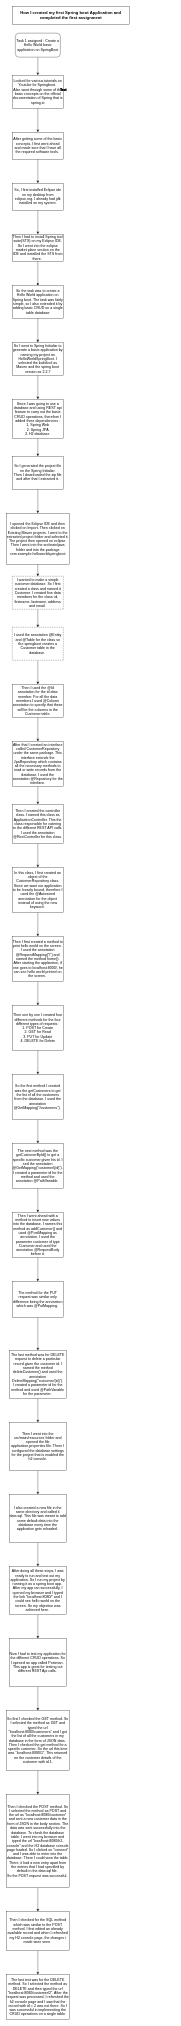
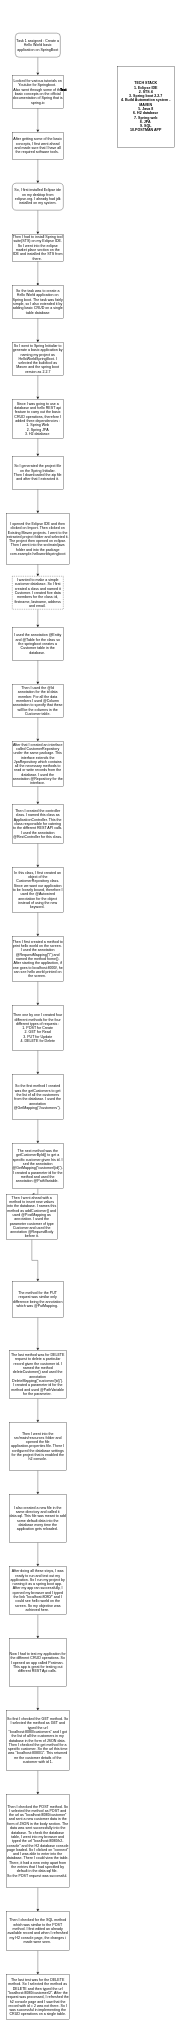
  <mxCell id="0" />
  <mxCell id="1" parent="0" />
  <mxCell id="2" value="" style="edgeStyle=orthogonalEdgeStyle;rounded=0;orthogonalLoop=1;jettySize=auto;html=1;" edge="1" parent="1" source="3" target="5"><mxGeometry relative="1" as="geometry" /></mxCell>
  <mxCell id="3" value="Task 1 assigned : Create a Hello World basic application on SpringBoot" style="whiteSpace=wrap;html=1;rounded=1;" vertex="1" parent="1"><mxGeometry x="50" y="110" width="150" height="80" as="geometry" /></mxCell>
  <mxCell id="4" value="" style="edgeStyle=orthogonalEdgeStyle;rounded=0;orthogonalLoop=1;jettySize=auto;html=1;" edge="1" parent="1" source="5" target="7"><mxGeometry relative="1" as="geometry" /></mxCell>
  <mxCell id="5" value="Looked for various tutorials on Youtube for Springboot.&amp;nbsp;&lt;br&gt;Also went through some of the basic concepts on the official documentation of Spring that is spring.io" style="rounded=0;whiteSpace=wrap;html=1;" vertex="1" parent="1"><mxGeometry x="40" y="250" width="170" height="110" as="geometry" /></mxCell>
  <mxCell id="6" value="" style="edgeStyle=orthogonalEdgeStyle;rounded=0;orthogonalLoop=1;jettySize=auto;html=1;" edge="1" parent="1" source="7" target="9"><mxGeometry relative="1" as="geometry" /></mxCell>
  <mxCell id="7" value="After getting some of the basic concepts, I first went ahead and made sure that I have all the required software tools.&amp;nbsp;" style="rounded=0;whiteSpace=wrap;html=1;" vertex="1" parent="1"><mxGeometry x="40" y="440" width="170" height="90" as="geometry" /></mxCell>
  <mxCell id="8" value="" style="edgeStyle=orthogonalEdgeStyle;rounded=0;orthogonalLoop=1;jettySize=auto;html=1;" edge="1" parent="1" source="9" target="11"><mxGeometry relative="1" as="geometry" /></mxCell>
- <mxCell id="9" value="So, I first installed Eclipse ide on my desktop from eclipse.org. I already had jdk installed on my system." style="rounded=0;whiteSpace=wrap;html=1;" vertex="1" parent="1"><mxGeometry x="40" y="610" width="170" height="90" as="geometry" /></mxCell>
+ <mxCell id="9" value="So, I first installed Eclipse ide on my desktop from eclipse.org. I already had jdk installed on my system." style="whiteSpace=wrap;html=1;rounded=1;" vertex="1" parent="1"><mxGeometry x="40" y="610" width="170" height="90" as="geometry" /></mxCell>
  <mxCell id="10" value="" style="edgeStyle=orthogonalEdgeStyle;rounded=0;orthogonalLoop=1;jettySize=auto;html=1;endArrow=diamond;" edge="1" parent="1" source="11" target="13"><mxGeometry relative="1" as="geometry" /></mxCell>
  <mxCell id="11" value="Then I had to install Spring tool suite(STS) on my Eclipse IDE.&lt;br&gt;So I went into the eclipse market place section on the IDE and installed the STS from there.&amp;nbsp;" style="rounded=0;whiteSpace=wrap;html=1;" vertex="1" parent="1"><mxGeometry x="40" y="780" width="170" height="90" as="geometry" /></mxCell>
  <mxCell id="12" value="" style="edgeStyle=orthogonalEdgeStyle;rounded=0;orthogonalLoop=1;jettySize=auto;html=1;" edge="1" parent="1" source="13" target="15"><mxGeometry relative="1" as="geometry" /></mxCell>
  <mxCell id="13" value="So the task was to create a Hello World application on Spring boot. The task was fairly simple, so I also extended it by adding basic CRUD on a single table database" style="rounded=0;whiteSpace=wrap;html=1;" vertex="1" parent="1"><mxGeometry x="40" y="950" width="170" height="110" as="geometry" /></mxCell>
  <mxCell id="14" value="" style="edgeStyle=orthogonalEdgeStyle;rounded=0;orthogonalLoop=1;jettySize=auto;html=1;" edge="1" parent="1" source="15" target="17"><mxGeometry relative="1" as="geometry" /></mxCell>
  <mxCell id="15" value="So I went to Spring Initializr to generate a basic application by naming my project as HelloWorldSpringBoot. I selected the buildtool as Maven and the spring boot version as 2.2.7" style="rounded=0;whiteSpace=wrap;html=1;" vertex="1" parent="1"><mxGeometry x="40" y="1140" width="170" height="110" as="geometry" /></mxCell>
  <mxCell id="16" value="" style="edgeStyle=orthogonalEdgeStyle;rounded=0;orthogonalLoop=1;jettySize=auto;html=1;" edge="1" parent="1" source="17" target="19"><mxGeometry relative="1" as="geometry" /></mxCell>
- <mxCell id="17" value="Since I was going to use a database and using REST api feature to carry out the basic CRUD operations, therefore I added three dependencies :&lt;br&gt;1. Spring Web&lt;br&gt;2. Spring JPA&lt;br&gt;3. H2 database&amp;nbsp;" style="rounded=0;whiteSpace=wrap;html=1;" vertex="1" parent="1"><mxGeometry x="40" y="1330" width="170" height="130" as="geometry" /></mxCell>
+ <mxCell id="17" value="Since I was going to use a database and hello REST api feature to carry out the basic CRUD operations, therefore I added three dependencies :&lt;br&gt;1. Spring Web&lt;br&gt;2. Spring JPA&lt;br&gt;3. H2 database&amp;nbsp;" style="rounded=0;whiteSpace=wrap;html=1;" vertex="1" parent="1"><mxGeometry x="40" y="1330" width="170" height="130" as="geometry" /></mxCell>
  <mxCell id="18" value="" style="edgeStyle=orthogonalEdgeStyle;rounded=0;orthogonalLoop=1;jettySize=auto;html=1;" edge="1" parent="1" source="19" target="21"><mxGeometry relative="1" as="geometry" /></mxCell>
  <mxCell id="19" value="So I generated the project file on the Spring Initializr.&lt;br&gt;Then I downloaded the zip file and after that I extracted it." style="rounded=0;whiteSpace=wrap;html=1;" vertex="1" parent="1"><mxGeometry x="40" y="1520" width="170" height="110" as="geometry" /></mxCell>
  <mxCell id="20" value="" style="edgeStyle=orthogonalEdgeStyle;rounded=0;orthogonalLoop=1;jettySize=auto;html=1;" edge="1" parent="1" source="21" target="23"><mxGeometry relative="1" as="geometry" /></mxCell>
  <mxCell id="21" value="I opened the Eclipse IDE and then clicked on Import. Then clicked on Existing Maven projects. I went to the extracted project folder and selected it. The project then opened on eclipse. Then I went into the src/main/java folder and into the package com.example.helloworldspringboot" style="rounded=0;whiteSpace=wrap;html=1;" vertex="1" parent="1"><mxGeometry x="20" y="1710" width="210" height="170" as="geometry" /></mxCell>
  <mxCell id="22" value="" style="edgeStyle=orthogonalEdgeStyle;rounded=0;orthogonalLoop=1;jettySize=auto;html=1;" edge="1" parent="1" source="23" target="25"><mxGeometry relative="1" as="geometry" /></mxCell>
  <mxCell id="23" value="I wanted to make a simple customer database. So I first created a class and named it Customer. I created five data members for the class: id, firstname, lastname, address and email.&amp;nbsp;" style="rounded=0;whiteSpace=wrap;html=1;dashed=1;" vertex="1" parent="1"><mxGeometry x="40" y="1920" width="170" height="110" as="geometry" /></mxCell>
  <mxCell id="24" value="" style="edgeStyle=orthogonalEdgeStyle;rounded=0;orthogonalLoop=1;jettySize=auto;html=1;" edge="1" parent="1" source="25" target="27"><mxGeometry relative="1" as="geometry" /></mxCell>
- <mxCell id="25" value="I used the annotation @Entity and @Table for the class so the springboot creates a Customer table in the database.&amp;nbsp;&lt;br&gt;" style="rounded=0;whiteSpace=wrap;html=1;dashed=1;" vertex="1" parent="1"><mxGeometry x="40" y="2090" width="170" height="110" as="geometry" /></mxCell>
+ <mxCell id="25" value="I used the annotation @Entity and @Table for the class so the springboot creates a Customer table in the database.&amp;nbsp;&lt;br&gt;" style="rounded=0;whiteSpace=wrap;html=1;" vertex="1" parent="1"><mxGeometry x="40" y="2090" width="170" height="110" as="geometry" /></mxCell>
  <mxCell id="26" value="" style="edgeStyle=orthogonalEdgeStyle;rounded=0;orthogonalLoop=1;jettySize=auto;html=1;" edge="1" parent="1" source="27" target="29"><mxGeometry relative="1" as="geometry" /></mxCell>
  <mxCell id="27" value="&lt;span&gt;Then I used the @Id annotation for the id data member. For all the data members I used @Column annotation to specify that these will be the columns in the Customer table.&lt;/span&gt;" style="rounded=0;whiteSpace=wrap;html=1;" vertex="1" parent="1"><mxGeometry x="40" y="2280" width="170" height="110" as="geometry" /></mxCell>
  <mxCell id="28" value="" style="edgeStyle=orthogonalEdgeStyle;rounded=0;orthogonalLoop=1;jettySize=auto;html=1;" edge="1" parent="1" source="29" target="31"><mxGeometry relative="1" as="geometry" /></mxCell>
  <mxCell id="29" value="After that I created an interface called CustomerRepository under the same package. This interface extends the JpaRepository which contains all the necessary methods to read or write records from the database. I used the annotation @Repository for the interface." style="rounded=0;whiteSpace=wrap;html=1;" vertex="1" parent="1"><mxGeometry x="40" y="2470" width="170" height="150" as="geometry" /></mxCell>
  <mxCell id="30" value="" style="edgeStyle=orthogonalEdgeStyle;rounded=0;orthogonalLoop=1;jettySize=auto;html=1;" edge="1" parent="1" source="31" target="33"><mxGeometry relative="1" as="geometry" /></mxCell>
  <mxCell id="31" value="Then I created the controller class. I named this class as ApplicationController. This the class responsible for catering to the different REST API calls. I used the annotation @RestController for this class." style="rounded=0;whiteSpace=wrap;html=1;" vertex="1" parent="1"><mxGeometry x="40" y="2680" width="170" height="130" as="geometry" /></mxCell>
  <mxCell id="32" value="" style="edgeStyle=orthogonalEdgeStyle;rounded=0;orthogonalLoop=1;jettySize=auto;html=1;" edge="1" parent="1" source="33" target="35"><mxGeometry relative="1" as="geometry" /></mxCell>
  <mxCell id="33" value="In this class, I first created an object of the CustomerRepository class. Since we want our application to be loosely bound, therefore I used the @Autowired annotation for the object instead of using the new keyword.&amp;nbsp;" style="rounded=0;whiteSpace=wrap;html=1;" vertex="1" parent="1"><mxGeometry x="40" y="2890" width="170" height="150" as="geometry" /></mxCell>
  <mxCell id="34" value="" style="edgeStyle=orthogonalEdgeStyle;rounded=0;orthogonalLoop=1;jettySize=auto;html=1;" edge="1" parent="1" source="35" target="37"><mxGeometry relative="1" as="geometry" /></mxCell>
  <mxCell id="35" value="Then I first created a method to print hello world on the screen.&amp;nbsp;&lt;br&gt;I used the annotation @RequestMapping(&quot;/&quot;) and named the method home(). After starting the appliaction, if one goes to localhost:8000/, he can see hello world printed on the screen.&amp;nbsp;" style="rounded=0;whiteSpace=wrap;html=1;" vertex="1" parent="1"><mxGeometry x="40" y="3120" width="170" height="150" as="geometry" /></mxCell>
  <mxCell id="36" value="" style="edgeStyle=orthogonalEdgeStyle;rounded=0;orthogonalLoop=1;jettySize=auto;html=1;" edge="1" parent="1" source="37" target="39"><mxGeometry relative="1" as="geometry" /></mxCell>
  <mxCell id="37" value="Then one by one I created four different methods for the four different types of requests :&lt;br&gt;&lt;div&gt;&lt;span&gt;1. POST for Create&lt;/span&gt;&lt;/div&gt;&lt;div&gt;&lt;span&gt;2. GET for Read&lt;/span&gt;&lt;/div&gt;&lt;div&gt;&lt;span&gt;3. PUT for Update&lt;/span&gt;&lt;/div&gt;&lt;div&gt;&lt;span&gt;4. DELETE for Delete&lt;/span&gt;&lt;/div&gt;" style="rounded=0;whiteSpace=wrap;html=1;" vertex="1" parent="1"><mxGeometry x="40" y="3350" width="170" height="150" as="geometry" /></mxCell>
  <mxCell id="38" value="" style="edgeStyle=orthogonalEdgeStyle;rounded=0;orthogonalLoop=1;jettySize=auto;html=1;" edge="1" parent="1" source="39" target="41"><mxGeometry relative="1" as="geometry" /></mxCell>
  <mxCell id="39" value="So the first method I created was the getCustomers to get the list of all the customers from the database. I used the annotation @GetMapping(&quot;/customers&quot;).&amp;nbsp;" style="rounded=0;whiteSpace=wrap;html=1;" vertex="1" parent="1"><mxGeometry x="40" y="3580" width="170" height="150" as="geometry" /></mxCell>
  <mxCell id="40" value="" style="edgeStyle=orthogonalEdgeStyle;rounded=0;orthogonalLoop=1;jettySize=auto;html=1;" edge="1" parent="1" source="41" target="43"><mxGeometry relative="1" as="geometry" /></mxCell>
  <mxCell id="41" value="The next method was the getCustomerById() to get a specific customer given his id. I sed the annotation @GetMapping(&quot;customer/{id}&quot;).&lt;br&gt;I created a parameter id for the method and used the annotation @PathVariable.&amp;nbsp;" style="rounded=0;whiteSpace=wrap;html=1;" vertex="1" parent="1"><mxGeometry x="40" y="3810" width="170" height="150" as="geometry" /></mxCell>
  <mxCell id="42" value="" style="edgeStyle=orthogonalEdgeStyle;rounded=0;orthogonalLoop=1;jettySize=auto;html=1;" edge="1" parent="1" source="43" target="45"><mxGeometry relative="1" as="geometry" /></mxCell>
- <mxCell id="43" value="Then I went ahead with a method to insert new values into the database. I names this method as addCustomer() and used @PostMapping as annotation. I used the parameter customer of type Customer and used the annotation @RequestBody before it." style="rounded=0;whiteSpace=wrap;html=1;" vertex="1" parent="1"><mxGeometry x="40" y="4040" width="170" height="150" as="geometry" /></mxCell>
+ <mxCell id="43" value="Then I went ahead with a method to insert new values into the database. I names this method as addCustomer() and used @PostMapping as annotation. I used the parameter customer of type Customer and used the annotation @RequestBody before it." style="rounded=0;whiteSpace=wrap;html=1;" vertex="1" parent="1"><mxGeometry x="20" y="3980" width="170" height="150" as="geometry" /></mxCell>
  <mxCell id="44" value="" style="edgeStyle=orthogonalEdgeStyle;rounded=0;orthogonalLoop=1;jettySize=auto;html=1;" edge="1" parent="1" source="45" target="47"><mxGeometry relative="1" as="geometry" /></mxCell>
  <mxCell id="45" value="The method for the PUT request was similar only difference being the annotation which was @PutMapping.&amp;nbsp;" style="rounded=0;whiteSpace=wrap;html=1;" vertex="1" parent="1"><mxGeometry x="40" y="4270" width="170" height="120" as="geometry" /></mxCell>
  <mxCell id="46" value="" style="edgeStyle=orthogonalEdgeStyle;rounded=0;orthogonalLoop=1;jettySize=auto;html=1;" edge="1" parent="1" source="47" target="49"><mxGeometry relative="1" as="geometry" /></mxCell>
  <mxCell id="47" value="The last method was for DELETE request to delete a particular record given the customer id. I named the method deleteCustomer() and used the annotation DeleteMapping(&quot;customer/{id}&quot;).&lt;br&gt;I created a parameter id for the method and used @PathVariable for the parameter.&amp;nbsp;" style="rounded=0;whiteSpace=wrap;html=1;" vertex="1" parent="1"><mxGeometry x="30" y="4500" width="190" height="160" as="geometry" /></mxCell>
  <mxCell id="48" value="" style="edgeStyle=orthogonalEdgeStyle;rounded=0;orthogonalLoop=1;jettySize=auto;html=1;" edge="1" parent="1" source="49" target="51"><mxGeometry relative="1" as="geometry" /></mxCell>
  <mxCell id="49" value="Then I went into the src/main/resources folder and opened the file application.properties file. There I configured the database settings for the project that is enabled the h2 console." style="rounded=0;whiteSpace=wrap;html=1;" vertex="1" parent="1"><mxGeometry x="30" y="4740" width="190" height="160" as="geometry" /></mxCell>
  <mxCell id="50" value="" style="edgeStyle=orthogonalEdgeStyle;rounded=0;orthogonalLoop=1;jettySize=auto;html=1;" edge="1" parent="1" source="51" target="53"><mxGeometry relative="1" as="geometry" /></mxCell>
  <mxCell id="51" value="I also created a new file in the same directory and called it data.sql. This file was meant to add some default data into the database every time the application gets reloaded.&amp;nbsp;" style="rounded=0;whiteSpace=wrap;html=1;" vertex="1" parent="1"><mxGeometry x="30" y="4980" width="190" height="160" as="geometry" /></mxCell>
  <mxCell id="52" value="" style="edgeStyle=orthogonalEdgeStyle;rounded=0;orthogonalLoop=1;jettySize=auto;html=1;" edge="1" parent="1" source="53" target="55"><mxGeometry relative="1" as="geometry" /></mxCell>
  <mxCell id="53" value="After doing all these steps, I was ready to run and test out my application. So I run my project by running it as a spring boot app.&amp;nbsp;&lt;br&gt;After my app ran successfully, I opened my browser and I typed the link &quot;localhost:8080/&quot; and I could see hello world on the screen. So my objective was achieved here.&amp;nbsp;" style="rounded=0;whiteSpace=wrap;html=1;" vertex="1" parent="1"><mxGeometry x="30" y="5220" width="190" height="160" as="geometry" /></mxCell>
  <mxCell id="54" value="" style="edgeStyle=orthogonalEdgeStyle;rounded=0;orthogonalLoop=1;jettySize=auto;html=1;" edge="1" parent="1" source="55" target="57"><mxGeometry relative="1" as="geometry" /></mxCell>
  <mxCell id="55" value="Now I had to test my application for the different CRUD operations. So I opened an app called Postman.&amp;nbsp;&lt;br&gt;This app is great for testing out different REST Api calls.&amp;nbsp;" style="rounded=0;whiteSpace=wrap;html=1;" vertex="1" parent="1"><mxGeometry x="30" y="5460" width="190" height="160" as="geometry" /></mxCell>
  <mxCell id="56" value="" style="edgeStyle=orthogonalEdgeStyle;rounded=0;orthogonalLoop=1;jettySize=auto;html=1;" edge="1" parent="1" source="57" target="59"><mxGeometry relative="1" as="geometry" /></mxCell>
  <mxCell id="57" value="So first I checked the GET method. So I selected the method as GET and typed the url &quot;localhost:8080/customers&quot; and I got the list of all the customers in my database in the form of JSON data.&amp;nbsp;&lt;br&gt;Then I checked the get method for a specific customer. So the url this time was &quot;localhost:8080/1&quot;. This returned mr the customer details of the customer with id 1." style="rounded=0;whiteSpace=wrap;html=1;" vertex="1" parent="1"><mxGeometry x="20" y="5700" width="210" height="200" as="geometry" /></mxCell>
  <mxCell id="58" value="" style="edgeStyle=orthogonalEdgeStyle;rounded=0;orthogonalLoop=1;jettySize=auto;html=1;" edge="1" parent="1" source="59" target="61"><mxGeometry relative="1" as="geometry" /></mxCell>
  <mxCell id="59" value="Then I checked the POST method. So I selected the method as POST and the url as &quot;localhost:8080/customer&quot; and sent a new customer data in the form of JSON in the body section. The data was sent successfully into the database. To check the database table, I went into my browser and typed the url &quot;localhost:8080/h2-console&quot; and the H2 database console page loaded. So I clicked on &quot;connect&quot; and I was able to enter into the database. There I could view the table. There, it had a new entry apart from the entries that I had specified by default in the data.sql file.&amp;nbsp;&lt;br&gt;So the POST request was successful.&amp;nbsp;" style="rounded=0;whiteSpace=wrap;html=1;" vertex="1" parent="1"><mxGeometry x="20" y="5980" width="210" height="310" as="geometry" /></mxCell>
  <mxCell id="60" value="" style="edgeStyle=orthogonalEdgeStyle;rounded=0;orthogonalLoop=1;jettySize=auto;html=1;" edge="1" parent="1" source="61" target="62"><mxGeometry relative="1" as="geometry" /></mxCell>
  <mxCell id="61" value="Then I checked for the SQL method which was similar to the POST method. I first edited an already available record and when I refreshed my H2 console page, the changes i made were seen.&amp;nbsp;" style="rounded=0;whiteSpace=wrap;html=1;" vertex="1" parent="1"><mxGeometry x="20" y="6370" width="210" height="130" as="geometry" /></mxCell>
  <mxCell id="62" value="The last test was for the DELETE method. So I selected the method as DELETE and then typed the url &quot;localhost:8080/customer/2&quot;. After the request was processed, I refreshed the h2 console page and I saw that the record with id = 2 was not there. So I was successful in implementing the CRUD operations on a single table." style="rounded=0;whiteSpace=wrap;html=1;" vertex="1" parent="1"><mxGeometry x="20" y="6580" width="210" height="150" as="geometry" /></mxCell>
+ <mxCell id="63" value="&lt;b&gt;TECH STACK&lt;/b&gt;&lt;br&gt;&lt;b&gt;1. Eclipse IDE&lt;br&gt;2. STS 4&lt;br&gt;3. Spring boot 2.2.7&lt;br&gt;4. Build Automation system - MAVEN&lt;br&gt;5. Java 8&lt;br&gt;6. H2 database&lt;br&gt;7. Spring web&lt;br&gt;8. JPA&amp;nbsp;&lt;br&gt;9. SQL&lt;br&gt;10.POSTMAN APP&lt;/b&gt;" style="rounded=0;whiteSpace=wrap;html=1;" vertex="1" parent="1"><mxGeometry x="390" y="220" width="190" height="270" as="geometry" /></mxCell>
  <mxCell id="64" value="Text" style="text;html=1;strokeColor=none;fillColor=none;align=center;verticalAlign=middle;whiteSpace=wrap;rounded=0;" vertex="1" parent="1"><mxGeometry x="190" y="290" width="40" height="20" as="geometry" /></mxCell>
  <mxCell id="65" value="Text" style="text;html=1;strokeColor=none;fillColor=none;align=center;verticalAlign=middle;whiteSpace=wrap;rounded=0;" vertex="1" parent="1"><mxGeometry x="190" y="290" width="40" height="20" as="geometry" /></mxCell>
  <mxCell id="66" value="Text" style="text;html=1;strokeColor=none;fillColor=none;align=center;verticalAlign=middle;whiteSpace=wrap;rounded=0;" vertex="1" parent="1"><mxGeometry x="190" y="290" width="40" height="20" as="geometry" /></mxCell>
  <mxCell id="67" value="Text" style="text;html=1;strokeColor=none;fillColor=none;align=center;verticalAlign=middle;whiteSpace=wrap;rounded=0;" vertex="1" parent="1"><mxGeometry x="190" y="290" width="40" height="20" as="geometry" /></mxCell>
- <mxCell id="68" value="&lt;b&gt;&lt;font style=&quot;font-size: 14px&quot;&gt;How I created my first Spring boot Application and completed the first assignment&lt;/font&gt;&lt;/b&gt;" style="rounded=0;whiteSpace=wrap;html=1;" vertex="1" parent="1"><mxGeometry x="40" y="20" width="390" height="60" as="geometry" /></mxCell>
